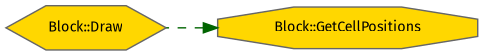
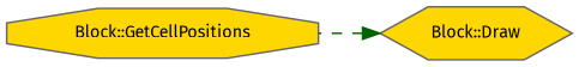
  digraph {
    rankdir=RL
    fontname="Fira Sans"
    node [fillcolor=gold fontname="Fira Sans" fontsize=10 style=filled]
    n1 [color=gray40 fontcolor=black height=0.2 label="Block::GetCellPositions" shape=octagon width=0.4]
    n2 [color=grey40 height=0.2 label="Block::Draw" shape=hexagon width=0.4]
-   n1 -> n2 [color=darkgreen dir=back fontname="Fira Sans" fontsize=10 labelfontname=Helvetica labelfontsize=10 style=dashed]
+   n2 -> n1 [color=darkgreen dir=back fontname="Fira Sans" fontsize=10 labelfontname=Helvetica labelfontsize=10 style=dashed]
  }
